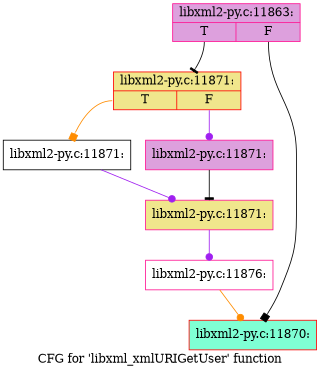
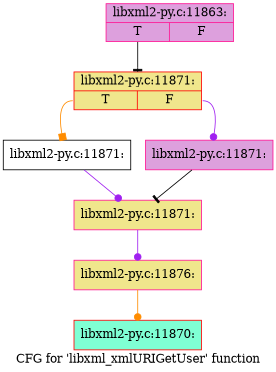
  digraph {
    label="CFG for 'libxml_xmlURIGetUser' function"
    node [color=deeppink fillcolor=plum shape=record style=filled]
    edge [arrowhead=dot color=black]
    n1 [label="{libxml2-py.c:11863:|{<s0>T|<s1>F}}"]
    n2 [color=red fillcolor=khaki label="{libxml2-py.c:11871:|{<s0>T|<s1>F}}"]
    n3 [color=red fillcolor=aquamarine label="{libxml2-py.c:11870:}"]
    n4 [color=black fillcolor=white label="{libxml2-py.c:11871:}"]
    n5 [label="{libxml2-py.c:11871:}"]
    n6 [fillcolor=khaki label="{libxml2-py.c:11871:}"]
-   n7 [fillcolor=white label="{libxml2-py.c:11876:}"]
+   n7 [fillcolor=khaki label="{libxml2-py.c:11876:}"]
    n1 -> n2 [arrowhead=tee tailport=s0]
-   n1 -> n3 [arrowhead=box tailport=s1]
    n2 -> n4 [arrowhead=box color=darkorange tailport=s0]
    n2 -> n5 [color=purple tailport=s1]
    n4 -> n6 [color=purple]
    n5 -> n6 [arrowhead=tee]
    n6 -> n7 [color=purple]
    n7 -> n3 [color=darkorange]
  }
